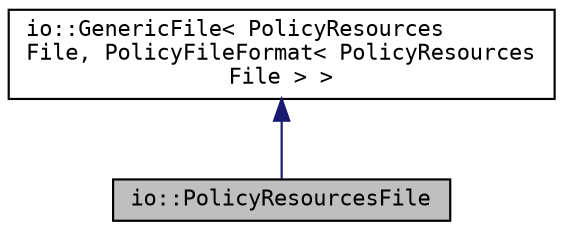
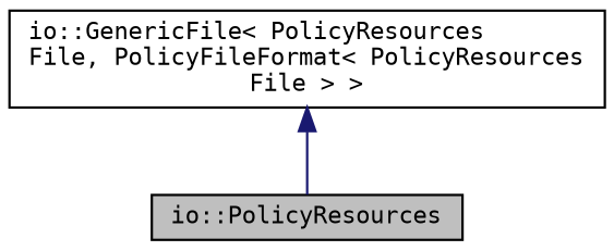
  digraph {
    fontname="DejaVu Sans Mono"
    node [color=black fontname="DejaVu Sans Mono" fontsize=10 shape=record style=filled]
-   n1 [fillcolor=grey75 fontcolor=black height=0.2 label="io::PolicyResourcesFile" width=0.4]
+   n1 [fillcolor=grey75 fontcolor=black height=0.2 label="io::PolicyResources" width=0.4]
    n2 [fillcolor=white height=0.2 label="io::GenericFile\< PolicyResources\lFile, PolicyFileFormat\< PolicyResources\lFile \> \>" width=0.4]
    n2 -> n1 [color=midnightblue dir=back fontname="DejaVu Sans Mono" fontsize=10 labelfontname=Helvetica labelfontsize=10 style=solid]
  }
